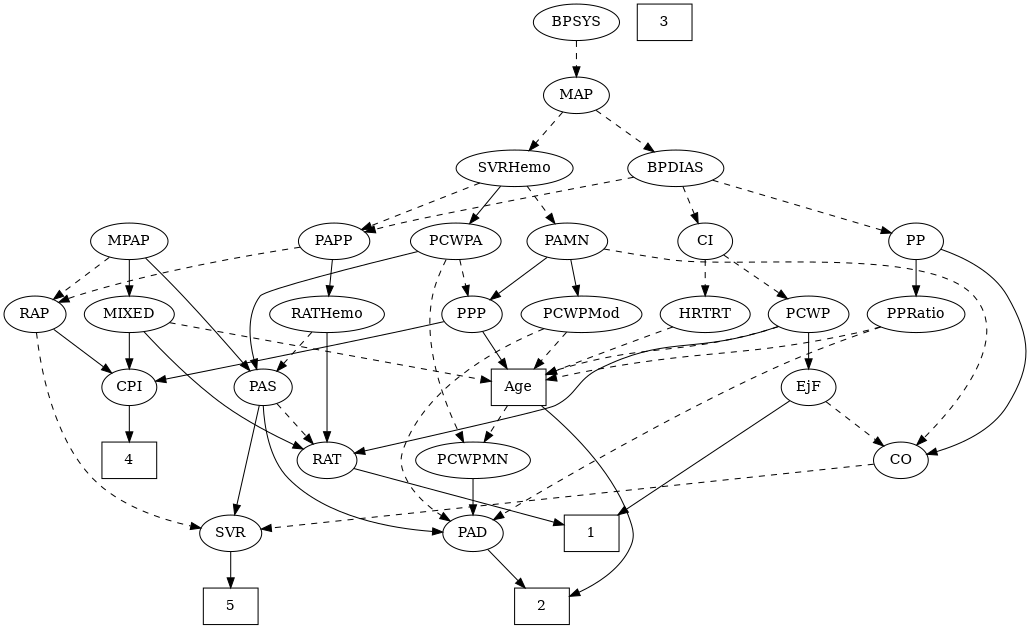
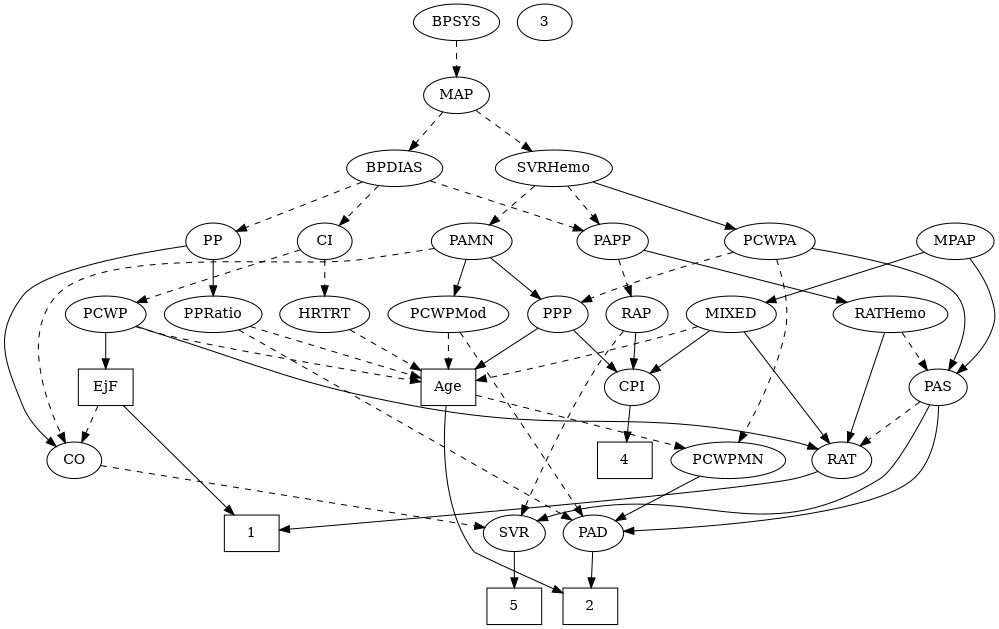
  strict digraph {
    edge [style=dashed]
    1 [height=0.5 shape=box width=0.75]
    2 [height=0.5 shape=box width=0.75]
-   3 [height=0.5 shape=box width=0.75]
+   3 [height=0.5 shape=ellipse width=0.75]
    4 [height=0.5 shape=box width=0.75]
    5 [height=0.5 shape=box width=0.75]
    Age [height=0.5 shape=box width=0.75]
    PCWPMN [height=0.5 width=1.3902]
-   EjF [height=0.5 width=0.75]
+   EjF [height=0.5 width=0.75 shape=box]
    CO [height=0.5 width=0.75]
    RAP [height=0.5 width=0.77632]
    CPI [height=0.5 width=0.75]
    SVR [height=0.5 width=0.77632]
    MIXED [height=0.5 width=1.1193]
    RAT [height=0.5 width=0.75827]
    MPAP [height=0.5 width=0.97491]
    PAS [height=0.5 width=0.75]
    PAD [height=0.5 width=0.79437]
    BPSYS [height=0.5 width=1.0471]
    MAP [height=0.5 width=0.84854]
    SVRHemo [height=0.5 width=1.3902]
    BPDIAS [height=0.5 width=1.1735]
    PAMN [height=0.5 width=1.011]
    PCWPA [height=0.5 width=1.1555]
    PAPP [height=0.5 width=0.88464]
    PP [height=0.5 width=0.75]
    CI [height=0.5 width=0.75]
    PCWPMod [height=0.5 width=1.4443]
    PPP [height=0.5 width=0.75]
    RATHemo [height=0.5 width=1.3721]
    PPRatio [height=0.5 width=1.1013]
    HRTRT [height=0.5 width=1.1013]
    PCWP [height=0.5 width=0.97491]
    Age -> 2 [style=solid]
    Age -> PCWPMN
    PCWPMN -> PAD [style=solid]
    EjF -> 1 [style=solid]
    EjF -> CO
    CO -> SVR
    RAP -> CPI [style=solid]
    RAP -> SVR
    CPI -> 4 [style=solid]
    SVR -> 5 [style=solid]
    MIXED -> Age
    MIXED -> CPI [style=solid]
    MIXED -> RAT [style=solid]
    RAT -> 1 [style=solid]
-   MPAP -> RAP
    MPAP -> MIXED [style=solid]
    MPAP -> PAS [style=solid]
    PAS -> SVR [style=solid]
    PAS -> RAT
    PAS -> PAD [style=solid]
    PAD -> 2 [style=solid]
    BPSYS -> MAP
    MAP -> SVRHemo
    MAP -> BPDIAS
    SVRHemo -> PAMN
    SVRHemo -> PCWPA [style=solid]
    SVRHemo -> PAPP
    BPDIAS -> PAPP
    BPDIAS -> PP
    BPDIAS -> CI
    PAMN -> CO
    PAMN -> PCWPMod [style=solid]
    PAMN -> PPP [style=solid]
    PCWPA -> PCWPMN
    PCWPA -> PAS [style=solid]
    PCWPA -> PPP
    PAPP -> RAP
    PAPP -> RATHemo [style=solid]
    PP -> CO [style=solid]
    PP -> PPRatio [style=solid]
    CI -> HRTRT
    CI -> PCWP
    PCWPMod -> Age
    PCWPMod -> PAD
    PPP -> Age [style=solid]
    PPP -> CPI [style=solid]
    RATHemo -> RAT [style=solid]
    RATHemo -> PAS
    PPRatio -> Age
    PPRatio -> PAD
    HRTRT -> Age
    PCWP -> Age
    PCWP -> EjF [style=solid]
    PCWP -> RAT [style=solid]
  }
